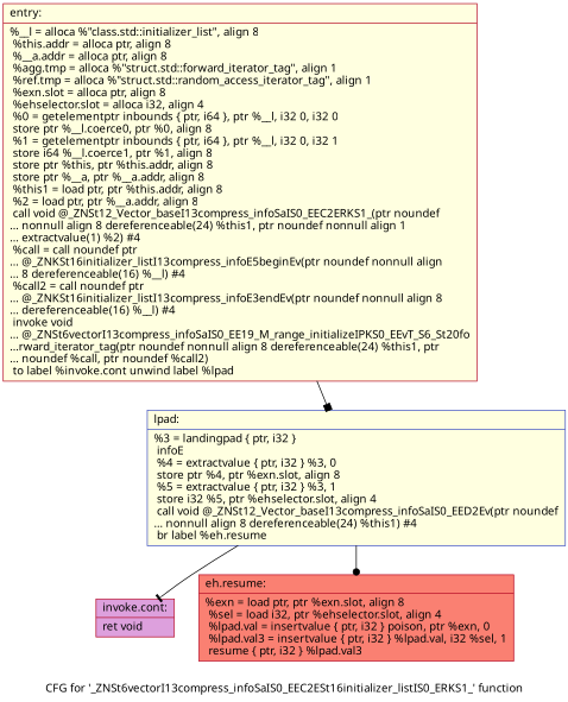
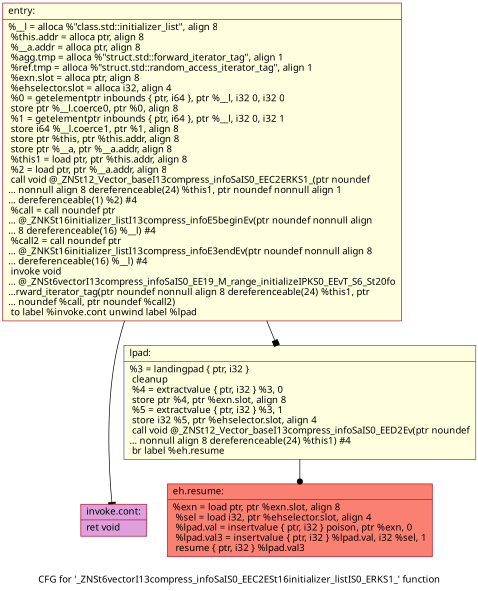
  digraph {
    fontname="Noto Sans"
    label="CFG for '_ZNSt6vectorI13compress_infoSaIS0_EEC2ESt16initializer_listIS0_ERKS1_' function"
    node [color="#b70d28ff" fillcolor=lightyellow fontname="Noto Sans" shape=record style=filled]
    edge [fontname="Noto Sans"]
-   n1 [label="{entry:\l|  %__l = alloca %\"class.std::initializer_list\", align 8\l  %this.addr = alloca ptr, align 8\l  %__a.addr = alloca ptr, align 8\l  %agg.tmp = alloca %\"struct.std::forward_iterator_tag\", align 1\l  %ref.tmp = alloca %\"struct.std::random_access_iterator_tag\", align 1\l  %exn.slot = alloca ptr, align 8\l  %ehselector.slot = alloca i32, align 4\l  %0 = getelementptr inbounds \{ ptr, i64 \}, ptr %__l, i32 0, i32 0\l  store ptr %__l.coerce0, ptr %0, align 8\l  %1 = getelementptr inbounds \{ ptr, i64 \}, ptr %__l, i32 0, i32 1\l  store i64 %__l.coerce1, ptr %1, align 8\l  store ptr %this, ptr %this.addr, align 8\l  store ptr %__a, ptr %__a.addr, align 8\l  %this1 = load ptr, ptr %this.addr, align 8\l  %2 = load ptr, ptr %__a.addr, align 8\l  call void @_ZNSt12_Vector_baseI13compress_infoSaIS0_EEC2ERKS1_(ptr noundef\l... nonnull align 8 dereferenceable(24) %this1, ptr noundef nonnull align 1\l... extractvalue(1) %2) #4\l  %call = call noundef ptr\l... @_ZNKSt16initializer_listI13compress_infoE5beginEv(ptr noundef nonnull align\l... 8 dereferenceable(16) %__l) #4\l  %call2 = call noundef ptr\l... @_ZNKSt16initializer_listI13compress_infoE3endEv(ptr noundef nonnull align 8\l... dereferenceable(16) %__l) #4\l  invoke void\l... @_ZNSt6vectorI13compress_infoSaIS0_EE19_M_range_initializeIPKS0_EEvT_S6_St20fo\l...rward_iterator_tag(ptr noundef nonnull align 8 dereferenceable(24) %this1, ptr\l... noundef %call, ptr noundef %call2)\l          to label %invoke.cont unwind label %lpad\l}"]
+   n1 [label="{entry:\l|  %__l = alloca %\"class.std::initializer_list\", align 8\l  %this.addr = alloca ptr, align 8\l  %__a.addr = alloca ptr, align 8\l  %agg.tmp = alloca %\"struct.std::forward_iterator_tag\", align 1\l  %ref.tmp = alloca %\"struct.std::random_access_iterator_tag\", align 1\l  %exn.slot = alloca ptr, align 8\l  %ehselector.slot = alloca i32, align 4\l  %0 = getelementptr inbounds \{ ptr, i64 \}, ptr %__l, i32 0, i32 0\l  store ptr %__l.coerce0, ptr %0, align 8\l  %1 = getelementptr inbounds \{ ptr, i64 \}, ptr %__l, i32 0, i32 1\l  store i64 %__l.coerce1, ptr %1, align 8\l  store ptr %this, ptr %this.addr, align 8\l  store ptr %__a, ptr %__a.addr, align 8\l  %this1 = load ptr, ptr %this.addr, align 8\l  %2 = load ptr, ptr %__a.addr, align 8\l  call void @_ZNSt12_Vector_baseI13compress_infoSaIS0_EEC2ERKS1_(ptr noundef\l... nonnull align 8 dereferenceable(24) %this1, ptr noundef nonnull align 1\l... dereferenceable(1) %2) #4\l  %call = call noundef ptr\l... @_ZNKSt16initializer_listI13compress_infoE5beginEv(ptr noundef nonnull align\l... 8 dereferenceable(16) %__l) #4\l  %call2 = call noundef ptr\l... @_ZNKSt16initializer_listI13compress_infoE3endEv(ptr noundef nonnull align 8\l... dereferenceable(16) %__l) #4\l  invoke void\l... @_ZNSt6vectorI13compress_infoSaIS0_EE19_M_range_initializeIPKS0_EEvT_S6_St20fo\l...rward_iterator_tag(ptr noundef nonnull align 8 dereferenceable(24) %this1, ptr\l... noundef %call, ptr noundef %call2)\l          to label %invoke.cont unwind label %lpad\l}"]
    n2 [fillcolor=plum label="{invoke.cont:\l|  ret void\l}"]
-   n3 [color="#3d50c3ff" label="{lpad:\l|  %3 = landingpad \{ ptr, i32 \}\l          infoE\l  %4 = extractvalue \{ ptr, i32 \} %3, 0\l  store ptr %4, ptr %exn.slot, align 8\l  %5 = extractvalue \{ ptr, i32 \} %3, 1\l  store i32 %5, ptr %ehselector.slot, align 4\l  call void @_ZNSt12_Vector_baseI13compress_infoSaIS0_EED2Ev(ptr noundef\l... nonnull align 8 dereferenceable(24) %this1) #4\l  br label %eh.resume\l}"]
+   n3 [color="#3d50c3ff" label="{lpad:\l|  %3 = landingpad \{ ptr, i32 \}\l          cleanup\l  %4 = extractvalue \{ ptr, i32 \} %3, 0\l  store ptr %4, ptr %exn.slot, align 8\l  %5 = extractvalue \{ ptr, i32 \} %3, 1\l  store i32 %5, ptr %ehselector.slot, align 4\l  call void @_ZNSt12_Vector_baseI13compress_infoSaIS0_EED2Ev(ptr noundef\l... nonnull align 8 dereferenceable(24) %this1) #4\l  br label %eh.resume\l}"]
    n4 [fillcolor=salmon label="{eh.resume:\l|  %exn = load ptr, ptr %exn.slot, align 8\l  %sel = load i32, ptr %ehselector.slot, align 4\l  %lpad.val = insertvalue \{ ptr, i32 \} poison, ptr %exn, 0\l  %lpad.val3 = insertvalue \{ ptr, i32 \} %lpad.val, i32 %sel, 1\l  resume \{ ptr, i32 \} %lpad.val3\l}"]
-   n3 -> n2 [arrowhead=tee]
+   n1 -> n2 [arrowhead=tee]
    n1 -> n3 [arrowhead=box]
    n3 -> n4 [arrowhead=dot]
  }
